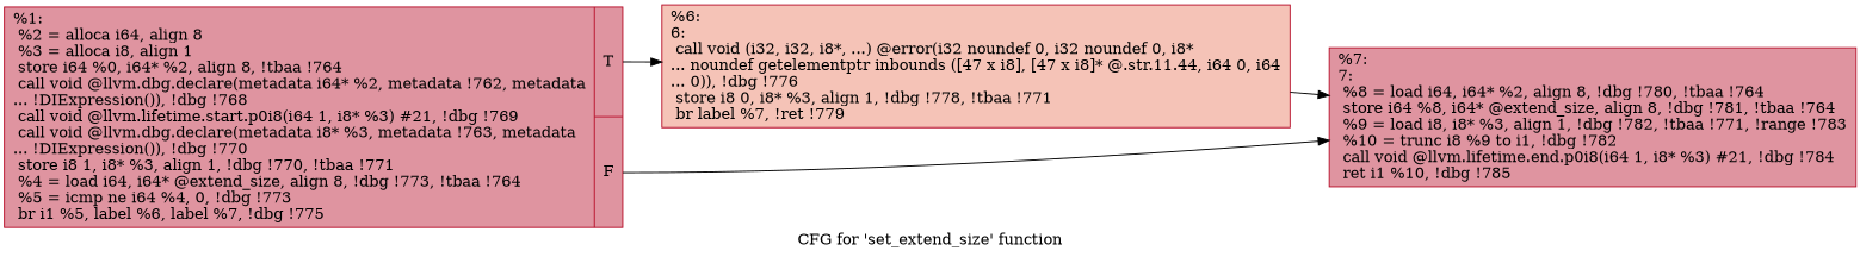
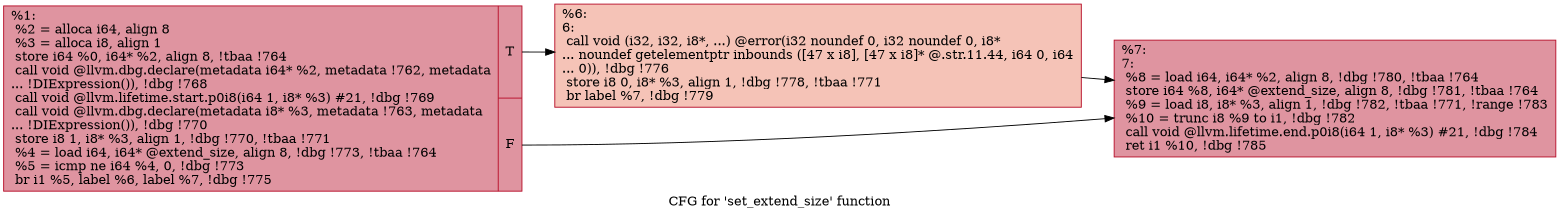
  digraph {
    label="CFG for 'set_extend_size' function"
    rankdir=LR
    node [color="#b70d28ff" fillcolor="#b70d2870" shape=record style=filled]
    n1 [label="{%1:\l  %2 = alloca i64, align 8\l  %3 = alloca i8, align 1\l  store i64 %0, i64* %2, align 8, !tbaa !764\l  call void @llvm.dbg.declare(metadata i64* %2, metadata !762, metadata\l... !DIExpression()), !dbg !768\l  call void @llvm.lifetime.start.p0i8(i64 1, i8* %3) #21, !dbg !769\l  call void @llvm.dbg.declare(metadata i8* %3, metadata !763, metadata\l... !DIExpression()), !dbg !770\l  store i8 1, i8* %3, align 1, !dbg !770, !tbaa !771\l  %4 = load i64, i64* @extend_size, align 8, !dbg !773, !tbaa !764\l  %5 = icmp ne i64 %4, 0, !dbg !773\l  br i1 %5, label %6, label %7, !dbg !775\l|{<s0>T|<s1>F}}"]
-   n2 [fillcolor="#e8765c70" label="{%6:\l6:                                                \l  call void (i32, i32, i8*, ...) @error(i32 noundef 0, i32 noundef 0, i8*\l... noundef getelementptr inbounds ([47 x i8], [47 x i8]* @.str.11.44, i64 0, i64\l... 0)), !dbg !776\l  store i8 0, i8* %3, align 1, !dbg !778, !tbaa !771\l  br label %7, !ret !779\l}"]
+   n2 [fillcolor="#e8765c70" label="{%6:\l6:                                                \l  call void (i32, i32, i8*, ...) @error(i32 noundef 0, i32 noundef 0, i8*\l... noundef getelementptr inbounds ([47 x i8], [47 x i8]* @.str.11.44, i64 0, i64\l... 0)), !dbg !776\l  store i8 0, i8* %3, align 1, !dbg !778, !tbaa !771\l  br label %7, !dbg !779\l}"]
    n3 [label="{%7:\l7:                                                \l  %8 = load i64, i64* %2, align 8, !dbg !780, !tbaa !764\l  store i64 %8, i64* @extend_size, align 8, !dbg !781, !tbaa !764\l  %9 = load i8, i8* %3, align 1, !dbg !782, !tbaa !771, !range !783\l  %10 = trunc i8 %9 to i1, !dbg !782\l  call void @llvm.lifetime.end.p0i8(i64 1, i8* %3) #21, !dbg !784\l  ret i1 %10, !dbg !785\l}"]
    n1 -> n2 [tailport=s0]
    n1 -> n3 [tailport=s1]
    n2 -> n3
  }
